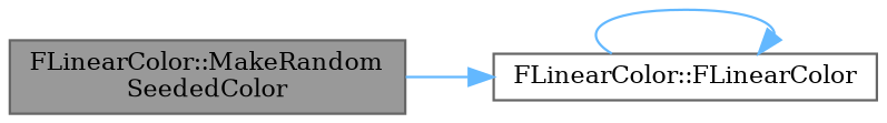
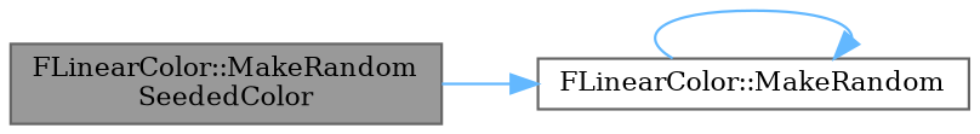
  digraph {
    rankdir=LR
    fontname="DejaVu Serif"
    node [fontname="DejaVu Serif" fontsize=10 shape=box style=filled]
    edge [color=steelblue1 fontname="DejaVu Serif" fontsize=10 labelfontname=Helvetica labelfontsize=10 style=solid]
    n1 [color=gray40 fillcolor=grey60 fontcolor=black height=0.2 label="FLinearColor::MakeRandom\lSeededColor" width=0.4]
-   n2 [color=grey40 fillcolor=white height=0.2 label="FLinearColor::FLinearColor" width=0.4]
+   n2 [color=grey40 fillcolor=white height=0.2 label="FLinearColor::MakeRandom" width=0.4]
    n1 -> n2
    n2 -> n2
  }
